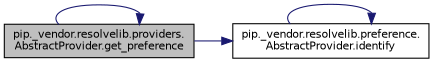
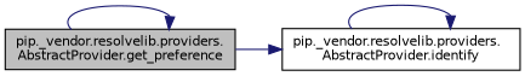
  digraph {
    rankdir=LR
    node [color=black fontname=Helvetica fontsize=10 shape=record style=filled]
    edge [color=midnightblue fontname=Helvetica fontsize=10 labelfontname=Helvetica labelfontsize=10 style=solid]
    n1 [fillcolor=grey75 fontcolor=black height=0.2 label="pip._vendor.resolvelib.providers.\lAbstractProvider.get_preference" width=0.4]
-   n2 [fillcolor=white height=0.2 label="pip._vendor.resolvelib.preference.\lAbstractProvider.identify" width=0.4]
+   n2 [fillcolor=white height=0.2 label="pip._vendor.resolvelib.providers.\lAbstractProvider.identify" width=0.4]
    n1 -> n1
    n1 -> n2
    n2 -> n2
  }
